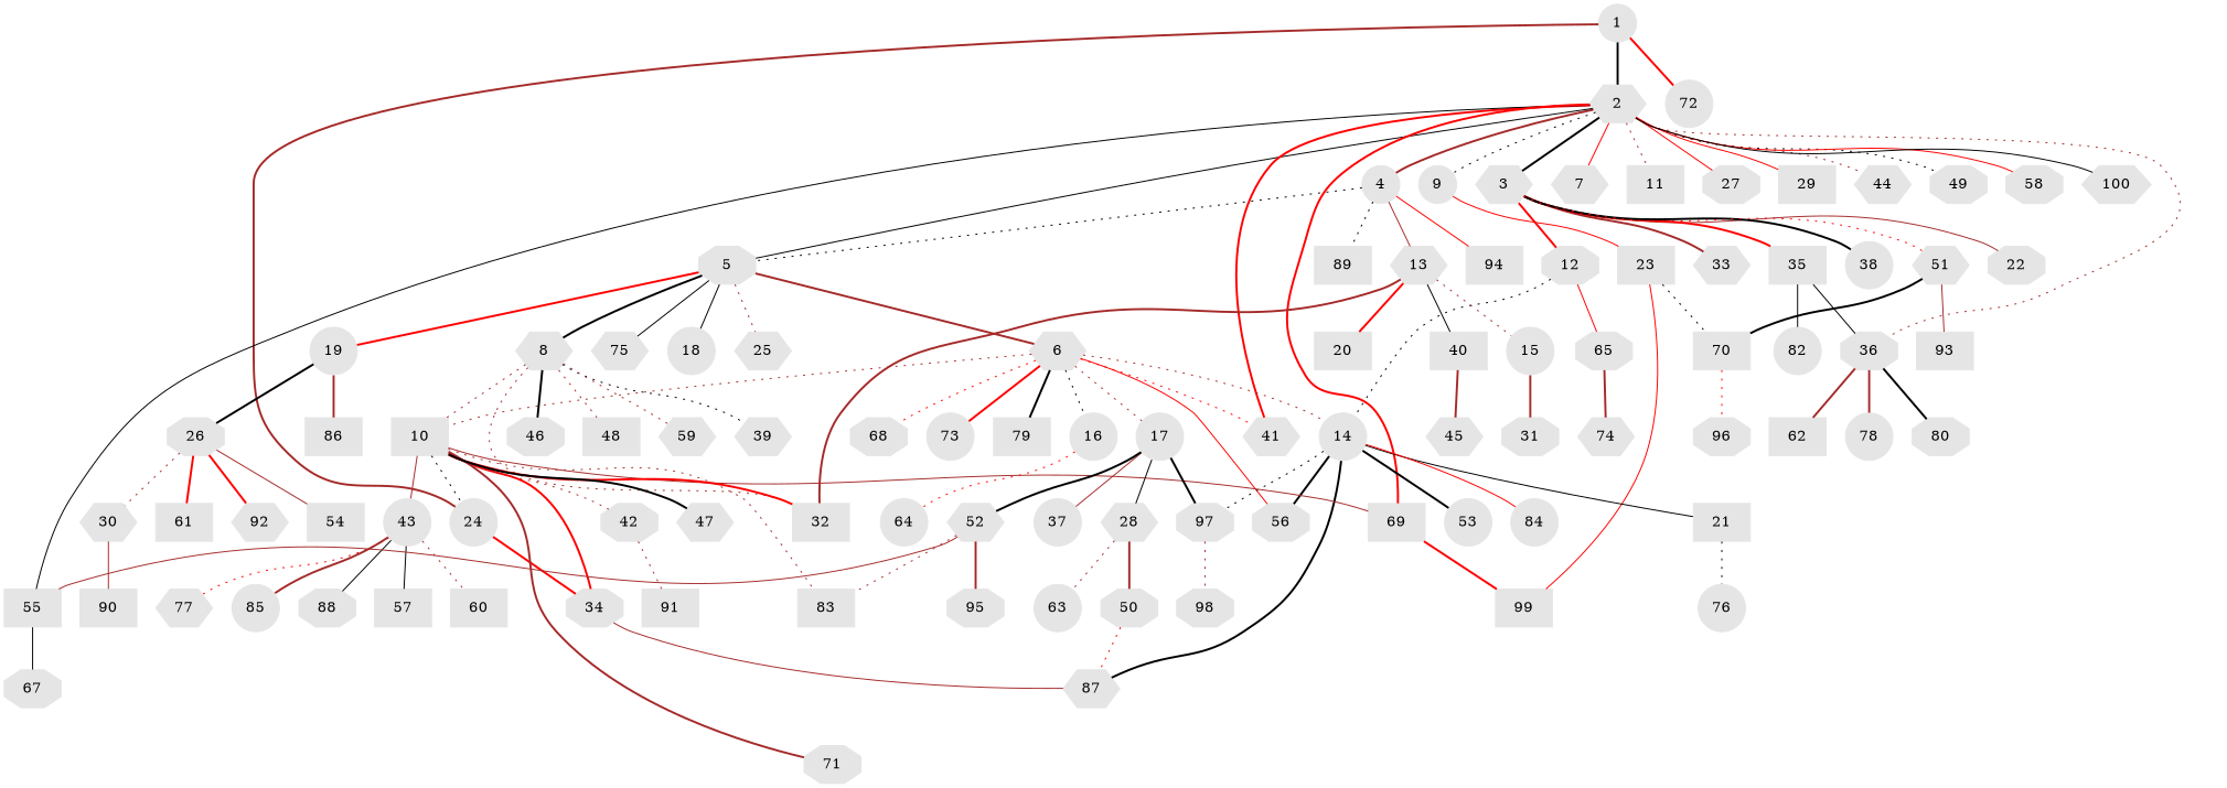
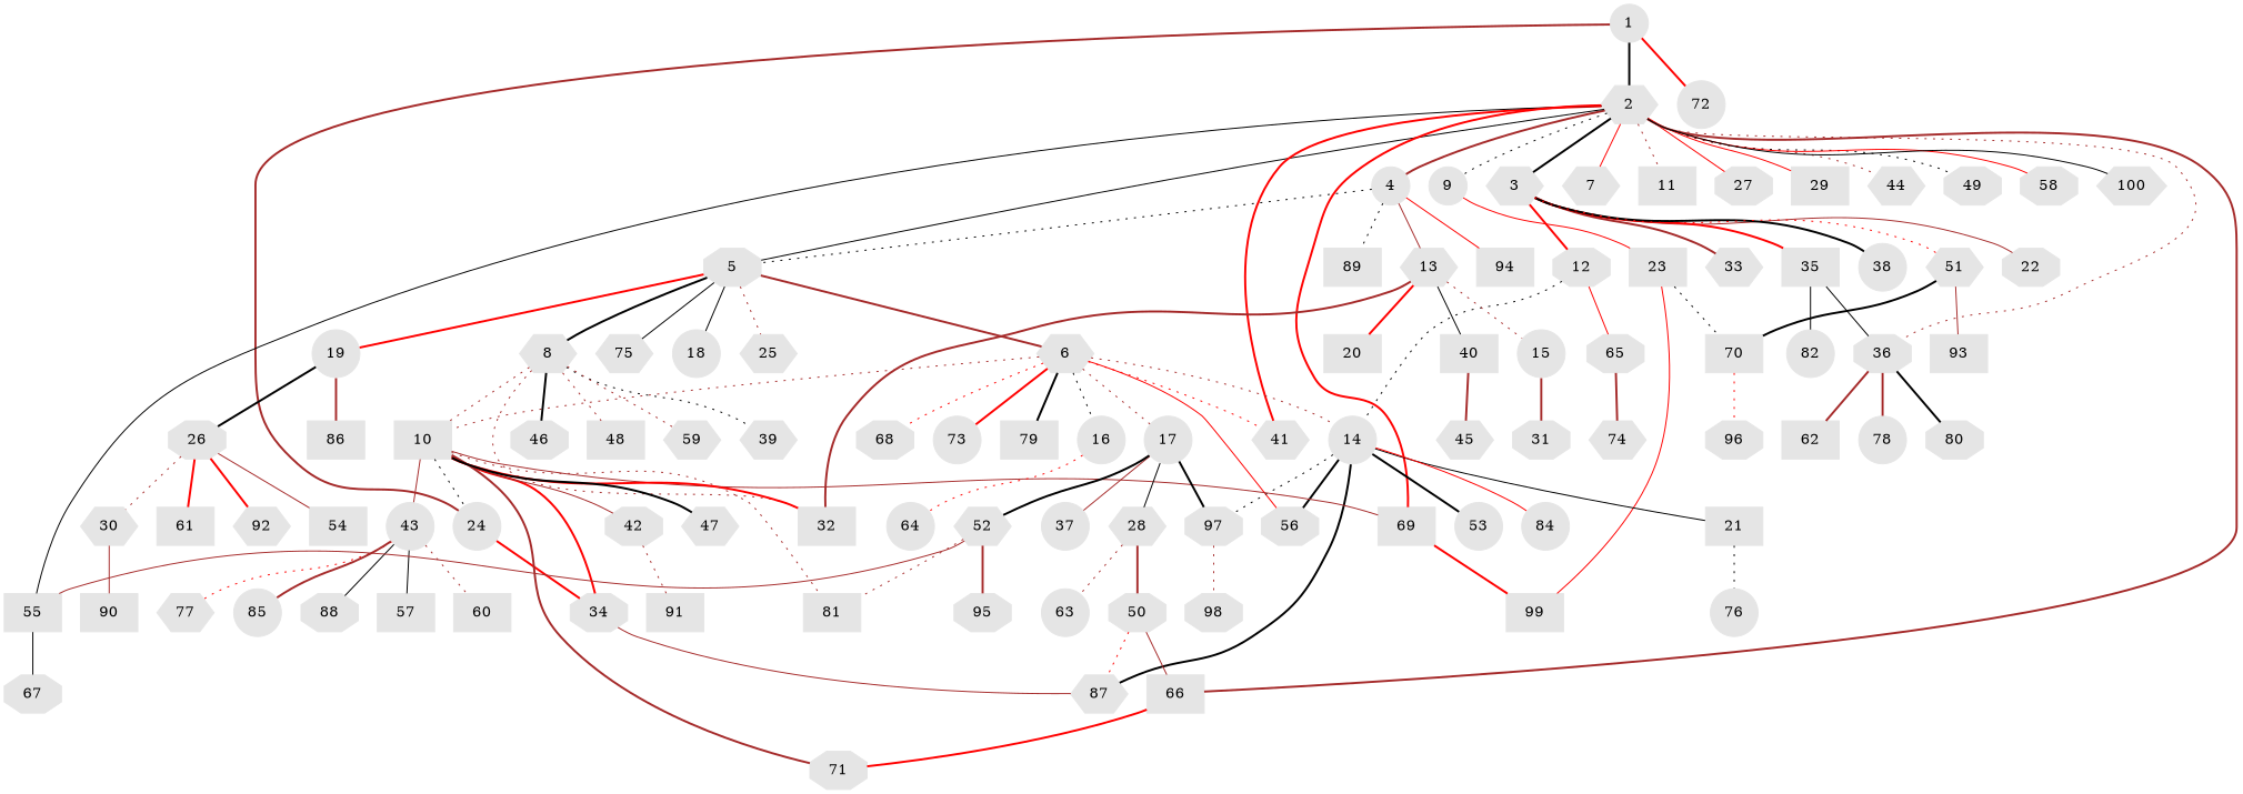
  graph {
    node [color=gray90 shape=box style=filled]
    edge [color=brown style=bold]
    1 [shape=circle]
    2 [shape=hexagon]
    24 [shape=circle]
    72 [shape=circle]
    3 [shape=hexagon]
    4 [shape=circle]
    5 [shape=octagon]
    7 [shape=hexagon]
    9 [shape=circle]
    11
    27 [shape=octagon]
    29
    36 [shape=octagon]
    41 [shape=hexagon]
    44 [shape=hexagon]
    49 [shape=octagon]
    55
    58 [shape=octagon]
+   66
    69
    100 [shape=hexagon]
    34 [shape=octagon]
    12 [shape=octagon]
    22 [shape=octagon]
    33 [shape=hexagon]
    35
    38 [shape=circle]
    51 [shape=hexagon]
    13 [shape=hexagon]
    89
    94
    6 [shape=hexagon]
    8 [shape=hexagon]
    18 [shape=circle]
    19 [shape=circle]
    25 [shape=hexagon]
    75 [shape=hexagon]
    23
    62
    78 [shape=circle]
    80 [shape=octagon]
    67 [shape=octagon]
    71 [shape=octagon]
    99
    14 [shape=circle]
    65 [shape=octagon]
    82 [shape=circle]
    70
    93
    32
    15 [shape=circle]
    20
    40
    10
    16 [shape=circle]
    17 [shape=circle]
    56 [shape=octagon]
    68 [shape=octagon]
    73 [shape=circle]
    79
    39 [shape=hexagon]
    46 [shape=octagon]
    48
    59 [shape=hexagon]
    26 [shape=octagon]
    86
    42 [shape=octagon]
    43 [shape=circle]
    47 [shape=hexagon]
-   83
+   83 [label=81]
    21
    53 [shape=circle]
    84 [shape=circle]
    87 [shape=hexagon]
    97 [shape=octagon]
    64 [shape=circle]
    28 [shape=hexagon]
    37 [shape=circle]
    52 [shape=hexagon]
    91
    57
    60
    77 [shape=hexagon]
    85 [shape=circle]
    88 [shape=octagon]
    74 [shape=hexagon]
    31 [shape=octagon]
    45 [shape=hexagon]
    76 [shape=circle]
    98 [shape=octagon]
    50 [shape=octagon]
    63 [shape=circle]
    95 [shape=octagon]
    30 [shape=hexagon]
    54
    61
    92 [shape=hexagon]
    96 [shape=octagon]
    90
    1 -- 2 [color=black]
    1 -- 24
    1 -- 72 [color=red]
    2 -- 3 [color=black]
    2 -- 4
    2 -- 5 [color=black style=solid]
    2 -- 7 [color=red style=solid]
    2 -- 9 [color=black style=dotted]
    2 -- 11 [style=dotted]
    2 -- 27 [color=red style=solid]
    2 -- 29 [color=red style=solid]
    2 -- 36 [style=dotted]
    2 -- 41 [color=red]
    2 -- 44 [style=dotted]
    2 -- 49 [color=black style=dotted]
    2 -- 55 [color=black style=solid]
    2 -- 58 [color=red style=solid]
+   2 -- 66
    2 -- 69 [color=red]
    2 -- 100 [color=black style=solid]
    24 -- 34 [color=red]
    3 -- 12 [color=red]
    3 -- 22 [style=solid]
    3 -- 33
    3 -- 35 [color=red]
    3 -- 38 [color=black]
    3 -- 51 [color=red style=dotted]
    4 -- 5 [color=black style=dotted]
    4 -- 13 [style=solid]
    4 -- 89 [color=black style=dotted]
    4 -- 94 [color=red style=solid]
    5 -- 6
    5 -- 8 [color=black]
    5 -- 18 [color=black style=solid]
    5 -- 19 [color=red]
    5 -- 25 [style=dotted]
    5 -- 75 [color=black style=solid]
    9 -- 23 [color=red style=solid]
    36 -- 62
    36 -- 78
    36 -- 80 [color=black]
    55 -- 67 [color=black style=solid]
+   66 -- 71 [color=red]
    69 -- 99 [color=red]
    34 -- 87 [style=solid]
    12 -- 14 [color=black style=dotted]
    12 -- 65 [color=red style=solid]
    35 -- 36 [color=black style=solid]
    35 -- 82 [color=black style=solid]
    51 -- 70 [color=black]
    51 -- 93 [style=solid]
    13 -- 32
    13 -- 15 [style=dotted]
    13 -- 20 [color=red]
    13 -- 40 [color=black style=solid]
    6 -- 41 [color=red style=dotted]
    6 -- 14 [style=dotted]
    6 -- 10 [style=dotted]
    6 -- 16 [color=black style=dotted]
    6 -- 17 [style=dotted]
    6 -- 56 [color=red style=solid]
    6 -- 68 [color=red style=dotted]
    6 -- 73 [color=red]
    6 -- 79 [color=black]
    8 -- 32 [style=dotted]
    8 -- 10 [style=dotted]
    8 -- 39 [color=black style=dotted]
    8 -- 46 [color=black]
    8 -- 48 [style=dotted]
    8 -- 59 [style=dotted]
    19 -- 26 [color=black]
    19 -- 86
    23 -- 99 [color=red style=solid]
    23 -- 70 [color=black style=dotted]
    14 -- 56 [color=black]
    14 -- 21 [color=black style=solid]
    14 -- 53 [color=black]
    14 -- 84 [color=red style=solid]
    14 -- 87 [color=black]
    14 -- 97 [color=black style=dotted]
    65 -- 74
    70 -- 96 [color=red style=dotted]
    15 -- 31
    40 -- 45
    10 -- 24 [color=black style=dotted]
    10 -- 69 [style=solid]
    10 -- 34 [color=red]
    10 -- 71
    10 -- 32 [color=red]
-   10 -- 42 [style=dotted]
+   10 -- 42 [style=solid]
    10 -- 43 [style=solid]
    10 -- 47 [color=black]
    10 -- 83 [style=dotted]
    16 -- 64 [color=red style=dotted]
    17 -- 97 [color=black]
    17 -- 28 [color=black style=solid]
    17 -- 37 [style=solid]
    17 -- 52 [color=black]
    26 -- 30 [style=dotted]
    26 -- 54 [style=solid]
    26 -- 61 [color=red]
    26 -- 92 [color=red]
    42 -- 91 [style=dotted]
    43 -- 57 [color=black style=solid]
    43 -- 60 [style=dotted]
    43 -- 77 [color=red style=dotted]
    43 -- 85
    43 -- 88 [color=black style=solid]
    21 -- 76 [color=black style=dotted]
    97 -- 98 [style=dotted]
    28 -- 50
    28 -- 63 [style=dotted]
    52 -- 55 [style=solid]
    52 -- 83 [style=dotted]
    52 -- 95
+   50 -- 66 [style=solid]
    50 -- 87 [color=red style=dotted]
    30 -- 90 [style=solid]
  }
